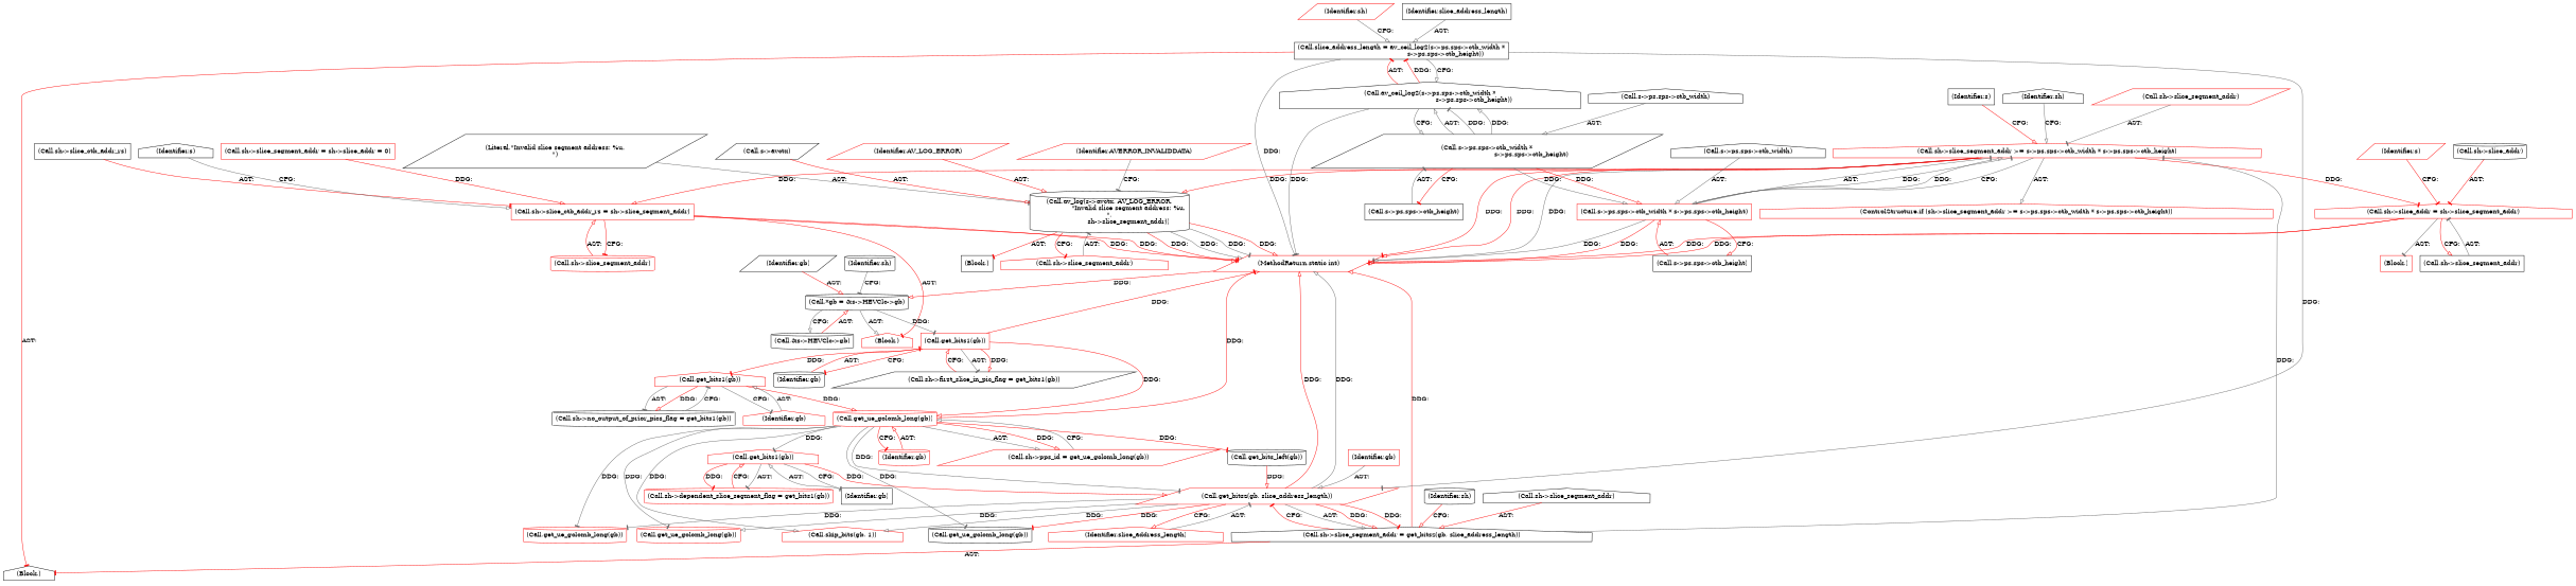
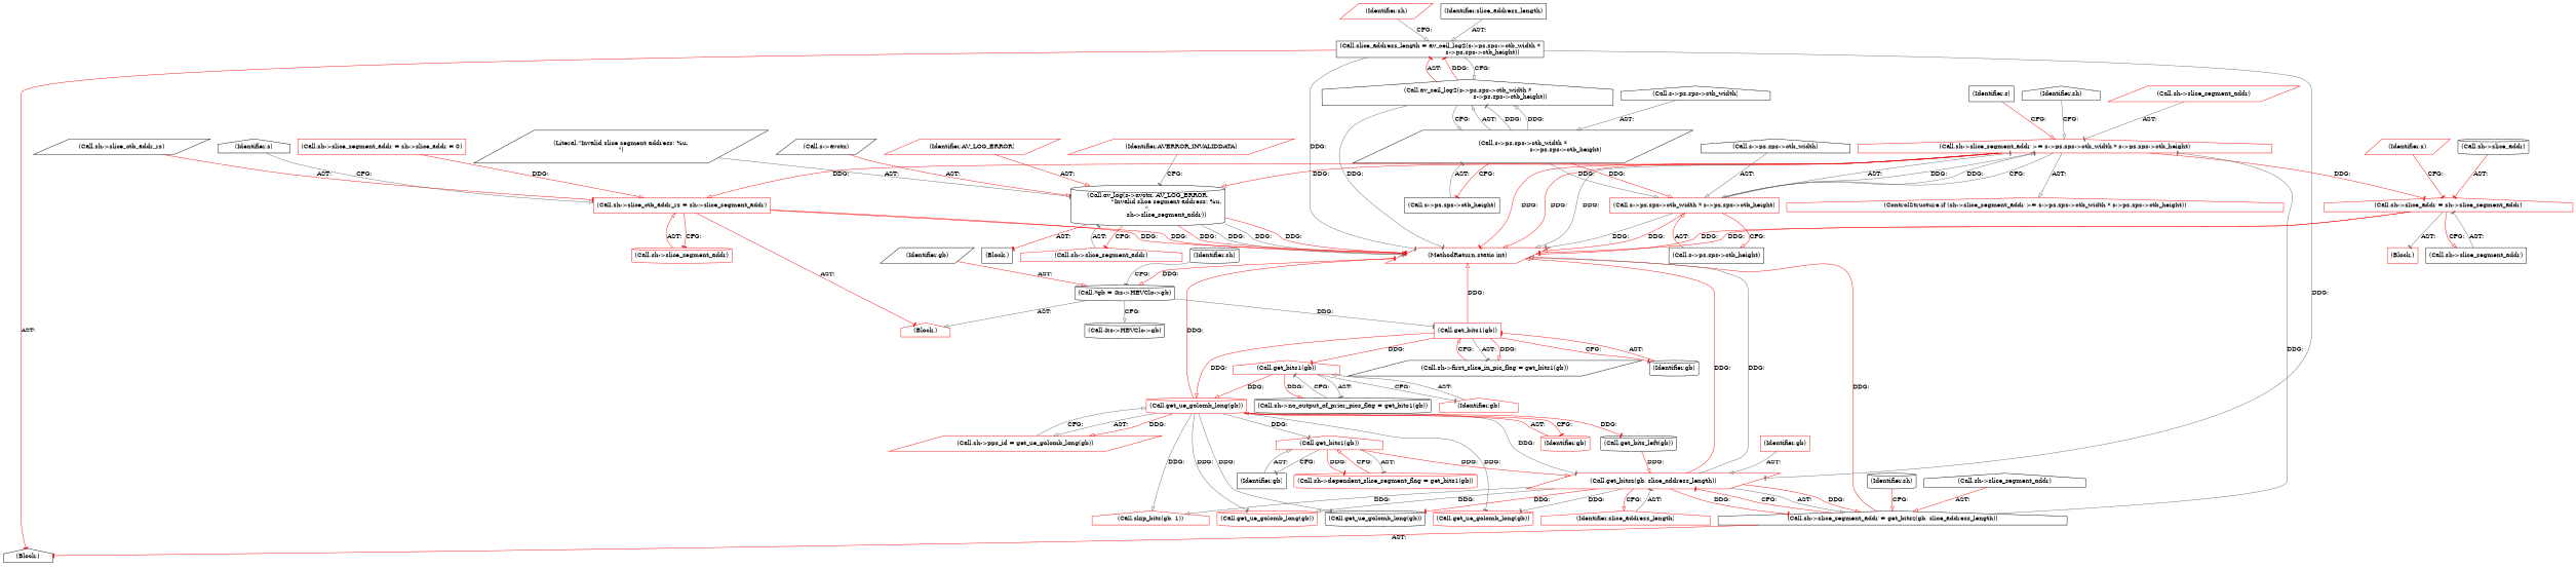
  digraph {
    node [color=black shape=house]
    edge [arrowhead=onormal color=red]
    n1 [color=red label="(Call,sh->slice_segment_addr >= s->ps.sps->ctb_width * s->ps.sps->ctb_height)"]
    n2 [color=red label="(Call,s->ps.sps->ctb_width * s->ps.sps->ctb_height)" shape=box]
    n3 [label="(Call,av_log(s->avctx, AV_LOG_ERROR,\n                   \"Invalid slice segment address: %u.\n\",\n                   sh->slice_segment_addr))" shape=cylinder]
    n4 [color=red label="(Call,sh->slice_addr = sh->slice_segment_addr)"]
    n5 [color=red label="(Call,sh->slice_ctb_addr_rs = sh->slice_segment_addr)" shape=box]
    n6 [color=red label="(ControlStructure,if (sh->slice_segment_addr >= s->ps.sps->ctb_width * s->ps.sps->ctb_height))"]
    n7 [color=red label="(MethodReturn,static int)" shape=parallelogram]
    n8 [label="(Call,s->ps.sps->ctb_height)" shape=box]
    n9 [label="(Block,)" shape=box]
    n10 [color=red label="(Call,sh->slice_segment_addr)"]
    n11 [label="(Call,sh->slice_segment_addr)" shape=box]
    n12 [color=red label="(Block,)" shape=box]
    n13 [color=red label="(Block,)"]
    n14 [color=red label="(Call,sh->slice_segment_addr)" shape=cylinder]
    n15 [label="(Call,*gb = &s->HEVClc->gb)" shape=cylinder]
    n16 [label="(Call,sh->slice_segment_addr = get_bitsz(gb, slice_address_length))"]
    n17 [color=red label="(Call,get_bitsz(gb, slice_address_length))" shape=parallelogram]
    n18 [label="(Block,)"]
    n19 [color=red label="(Call,get_ue_golomb_long(gb))" shape=cylinder]
    n20 [color=red label="(Call,get_ue_golomb_long(gb))" shape=cylinder]
    n21 [label="(Call,get_ue_golomb_long(gb))" shape=cylinder]
    n22 [color=red label="(Identifier,slice_address_length)"]
    n23 [color=red label="(Call,skip_bits(gb, 1))"]
    n24 [label="(Call,get_bits_left(gb))" shape=cylinder]
    n25 [color=red label="(Call,get_bits1(gb))"]
    n26 [label="(Identifier,gb)" shape=box]
    n27 [color=red label="(Call,sh->dependent_slice_segment_flag = get_bits1(gb))" shape=cylinder]
    n28 [color=red label="(Call,get_ue_golomb_long(gb))" shape=cylinder]
    n29 [color=red label="(Identifier,gb)" shape=cylinder]
    n30 [color=red label="(Call,sh->pps_id = get_ue_golomb_long(gb))" shape=parallelogram]
    n31 [color=red label="(Call,get_bits1(gb))" shape=box]
    n32 [color=red label="(Call,get_bits1(gb))"]
    n33 [label="(Call,sh->first_slice_in_pic_flag = get_bits1(gb))" shape=parallelogram]
    n34 [label="(Identifier,gb)" shape=cylinder]
    n35 [label="(Call,sh->no_output_of_prior_pics_flag = get_bits1(gb))" shape=cylinder]
    n36 [color=red label="(Identifier,gb)"]
    n37 [label="(Call,&s->HEVClc->gb)" shape=cylinder]
    n38 [label="(Call,slice_address_length = av_ceil_log2(s->ps.sps->ctb_width *\n                                            s->ps.sps->ctb_height))" shape=box]
    n39 [label="(Call,av_ceil_log2(s->ps.sps->ctb_width *\n                                            s->ps.sps->ctb_height))"]
    n40 [label="(Call,s->ps.sps->ctb_width *\n                                            s->ps.sps->ctb_height)" shape=parallelogram]
    n41 [label="(Call,s->ps.sps->ctb_height)" shape=box]
-   n42 [label="(Call,sh->slice_ctb_addr_rs)" shape=box]
+   n42 [label="(Call,sh->slice_ctb_addr_rs)" shape=parallelogram]
    n43 [label="(Identifier,s)"]
    n44 [color=red label="(Identifier,gb)" shape=box]
    n45 [label="(Call,s->ps.sps->ctb_width)"]
    n46 [color=red label="(Call,sh->slice_segment_addr)" shape=parallelogram]
    n47 [color=red label="(Identifier,sh)" shape=parallelogram]
    n48 [color=red label="(Identifier,AVERROR_INVALIDDATA)" shape=parallelogram]
    n49 [label="(Identifier,s)" shape=box]
    n50 [label="(Literal,\"Invalid slice segment address: %u.\n\")" shape=parallelogram]
    n51 [color=red label="(Call,sh->slice_segment_addr = sh->slice_addr = 0)" shape=box]
    n52 [label="(Call,s->avctx)" shape=parallelogram]
    n53 [color=red label="(Identifier,AV_LOG_ERROR)" shape=parallelogram]
    n54 [label="(Identifier,sh)" shape=cylinder]
    n55 [label="(Identifier,slice_address_length)" shape=box]
    n56 [label="(Identifier,sh)"]
    n57 [label="(Call,s->ps.sps->ctb_width)"]
    n58 [label="(Identifier,gb)" shape=parallelogram]
    n59 [color=red label="(Identifier,s)" shape=parallelogram]
    n60 [label="(Identifier,sh)" shape=cylinder]
    n61 [label="(Call,sh->slice_segment_addr)"]
    n62 [label="(Call,sh->slice_addr)" shape=cylinder]
    n1 -> n2 [color=gray40 label="CFG: "]
    n1 -> n3 [label="DDG: "]
    n1 -> n4 [arrowhead=tee label="DDG: "]
    n1 -> n5 [label="DDG: "]
    n1 -> n6 [color=gray40 label="AST: "]
    n1 -> n7 [color=gray40 label="DDG: "]
    n1 -> n7 [arrowhead=tee label="DDG: "]
    n1 -> n7 [label="DDG: "]
    n2 -> n1 [arrowhead=tee color=gray40 label="AST: "]
    n2 -> n1 [arrowhead=tee color=gray40 label="DDG: "]
    n2 -> n1 [color=gray40 label="DDG: "]
    n2 -> n7 [arrowhead=tee color=gray40 label="DDG: "]
    n2 -> n7 [label="DDG: "]
    n2 -> n8 [label="CFG: "]
    n3 -> n7 [label="DDG: "]
    n3 -> n7 [label="DDG: "]
    n3 -> n7 [color=gray40 label="DDG: "]
    n3 -> n7 [arrowhead=tee color=gray40 label="DDG: "]
    n3 -> n9 [arrowhead=tee label="AST: "]
    n3 -> n10 [arrowhead=tee label="CFG: "]
    n4 -> n7 [label="DDG: "]
    n4 -> n7 [arrowhead=tee label="DDG: "]
    n4 -> n11 [label="CFG: "]
    n4 -> n12 [arrowhead=tee color=gray40 label="AST: "]
    n5 -> n7 [arrowhead=tee label="DDG: "]
    n5 -> n7 [arrowhead=tee label="DDG: "]
    n5 -> n13 [arrowhead=tee label="AST: "]
    n5 -> n14 [arrowhead=tee label="CFG: "]
    n7 -> n15 [label="DDG: "]
    n8 -> n2 [label="AST: "]
    n10 -> n3 [arrowhead=tee color=gray40 label="AST: "]
    n11 -> n4 [arrowhead=tee color=gray40 label="AST: "]
    n14 -> n5 [label="AST: "]
    n15 -> n13 [color=gray40 label="AST: "]
    n15 -> n31 [arrowhead=tee color=gray40 label="DDG: "]
    n15 -> n37 [color=gray40 label="CFG: "]
    n16 -> n1 [arrowhead=tee color=gray40 label="DDG: "]
    n16 -> n7 [label="DDG: "]
    n16 -> n17 [arrowhead=tee label="CFG: "]
    n16 -> n18 [arrowhead=tee label="AST: "]
    n17 -> n7 [color=gray40 label="DDG: "]
    n17 -> n7 [label="DDG: "]
    n17 -> n16 [color=gray40 label="AST: "]
    n17 -> n16 [arrowhead=tee label="DDG: "]
    n17 -> n16 [label="DDG: "]
    n17 -> n19 [arrowhead=tee color=gray40 label="DDG: "]
    n17 -> n20 [color=gray40 label="DDG: "]
    n17 -> n21 [arrowhead=tee label="DDG: "]
    n17 -> n22 [label="CFG: "]
    n17 -> n23 [color=gray40 label="DDG: "]
    n22 -> n17 [arrowhead=tee color=gray40 label="AST: "]
    n24 -> n17 [label="DDG: "]
    n25 -> n17 [label="DDG: "]
    n25 -> n26 [arrowhead=tee color=gray40 label="CFG: "]
    n25 -> n27 [arrowhead=tee color=gray40 label="AST: "]
    n25 -> n27 [arrowhead=tee label="DDG: "]
    n26 -> n25 [color=gray40 label="AST: "]
    n27 -> n25 [label="CFG: "]
    n28 -> n7 [arrowhead=tee label="DDG: "]
    n28 -> n17 [arrowhead=tee color=gray40 label="DDG: "]
    n28 -> n19 [arrowhead=tee color=gray40 label="DDG: "]
    n28 -> n20 [arrowhead=tee color=gray40 label="DDG: "]
    n28 -> n21 [arrowhead=tee color=gray40 label="DDG: "]
    n28 -> n23 [color=gray40 label="DDG: "]
    n28 -> n24 [arrowhead=tee label="DDG: "]
    n28 -> n25 [arrowhead=tee color=gray40 label="DDG: "]
    n28 -> n29 [arrowhead=tee label="CFG: "]
    n28 -> n30 [color=gray40 label="AST: "]
    n28 -> n30 [label="DDG: "]
    n29 -> n28 [label="AST: "]
    n30 -> n28 [color=gray40 label="CFG: "]
    n31 -> n7 [label="DDG: "]
    n31 -> n28 [label="DDG: "]
    n31 -> n32 [arrowhead=tee label="DDG: "]
    n31 -> n33 [arrowhead=tee color=gray40 label="AST: "]
    n31 -> n33 [label="DDG: "]
    n31 -> n34 [arrowhead=tee label="CFG: "]
    n32 -> n28 [label="DDG: "]
    n32 -> n35 [arrowhead=tee color=gray40 label="AST: "]
    n32 -> n35 [label="DDG: "]
    n32 -> n36 [arrowhead=tee color=gray40 label="CFG: "]
    n33 -> n31 [label="CFG: "]
    n34 -> n31 [arrowhead=tee label="AST: "]
    n35 -> n32 [arrowhead=tee color=gray40 label="CFG: "]
    n36 -> n32 [color=gray40 label="AST: "]
-   n37 -> n15 [label="AST: "]
    n38 -> n7 [arrowhead=tee color=gray40 label="DDG: "]
    n38 -> n17 [arrowhead=tee color=gray40 label="DDG: "]
    n38 -> n18 [arrowhead=tee label="AST: "]
    n38 -> n39 [color=gray40 label="CFG: "]
    n39 -> n7 [arrowhead=tee color=gray40 label="DDG: "]
    n39 -> n38 [arrowhead=tee label="AST: "]
    n39 -> n38 [arrowhead=tee label="DDG: "]
    n39 -> n40 [color=gray40 label="CFG: "]
    n40 -> n2 [label="DDG: "]
    n40 -> n2 [color=gray40 label="DDG: "]
    n40 -> n39 [color=gray40 label="AST: "]
    n40 -> n39 [arrowhead=tee color=gray40 label="DDG: "]
    n40 -> n39 [color=gray40 label="DDG: "]
    n40 -> n41 [arrowhead=tee label="CFG: "]
    n41 -> n40 [arrowhead=tee color=gray40 label="AST: "]
    n42 -> n5 [arrowhead=tee label="AST: "]
    n43 -> n5 [color=gray40 label="CFG: "]
    n44 -> n17 [color=gray40 label="AST: "]
    n45 -> n2 [color=gray40 label="AST: "]
    n46 -> n1 [arrowhead=tee color=gray40 label="AST: "]
    n47 -> n38 [color=gray40 label="CFG: "]
    n48 -> n3 [arrowhead=tee color=gray40 label="CFG: "]
    n49 -> n1 [label="CFG: "]
    n50 -> n3 [arrowhead=tee color=gray40 label="AST: "]
    n51 -> n5 [label="DDG: "]
    n52 -> n3 [label="AST: "]
    n53 -> n3 [label="AST: "]
    n54 -> n16 [label="CFG: "]
    n55 -> n38 [color=gray40 label="AST: "]
    n56 -> n1 [color=gray40 label="CFG: "]
    n57 -> n40 [color=gray40 label="AST: "]
    n58 -> n15 [label="AST: "]
    n59 -> n4 [arrowhead=tee label="CFG: "]
    n60 -> n15 [arrowhead=tee color=gray40 label="CFG: "]
    n61 -> n16 [label="AST: "]
    n62 -> n4 [arrowhead=tee label="AST: "]
  }
